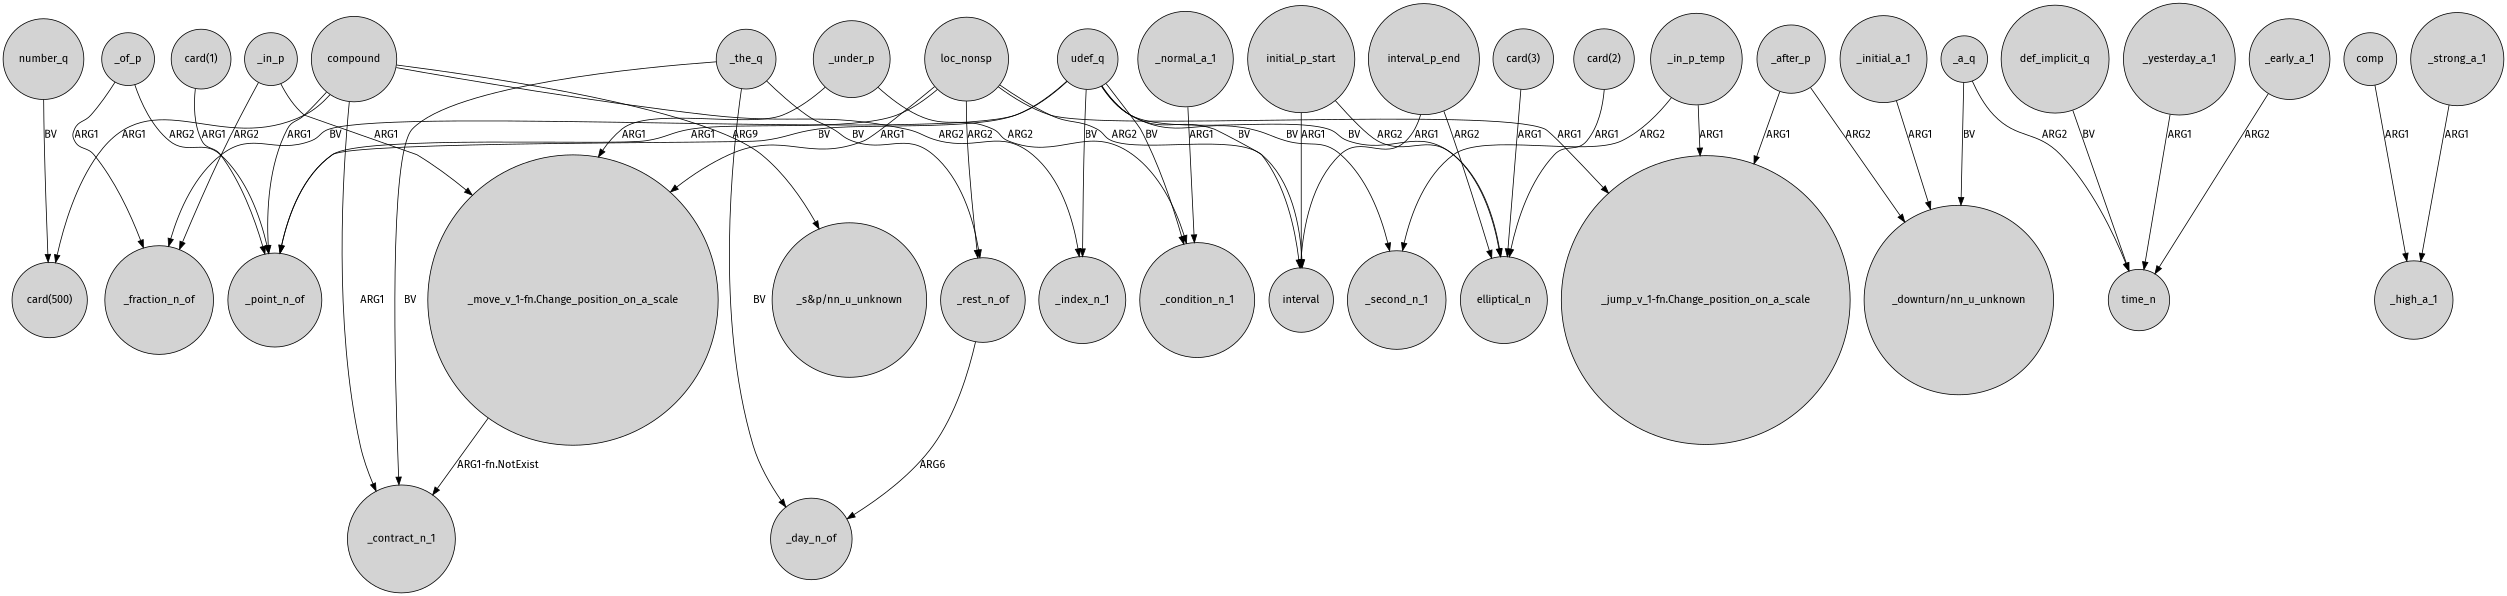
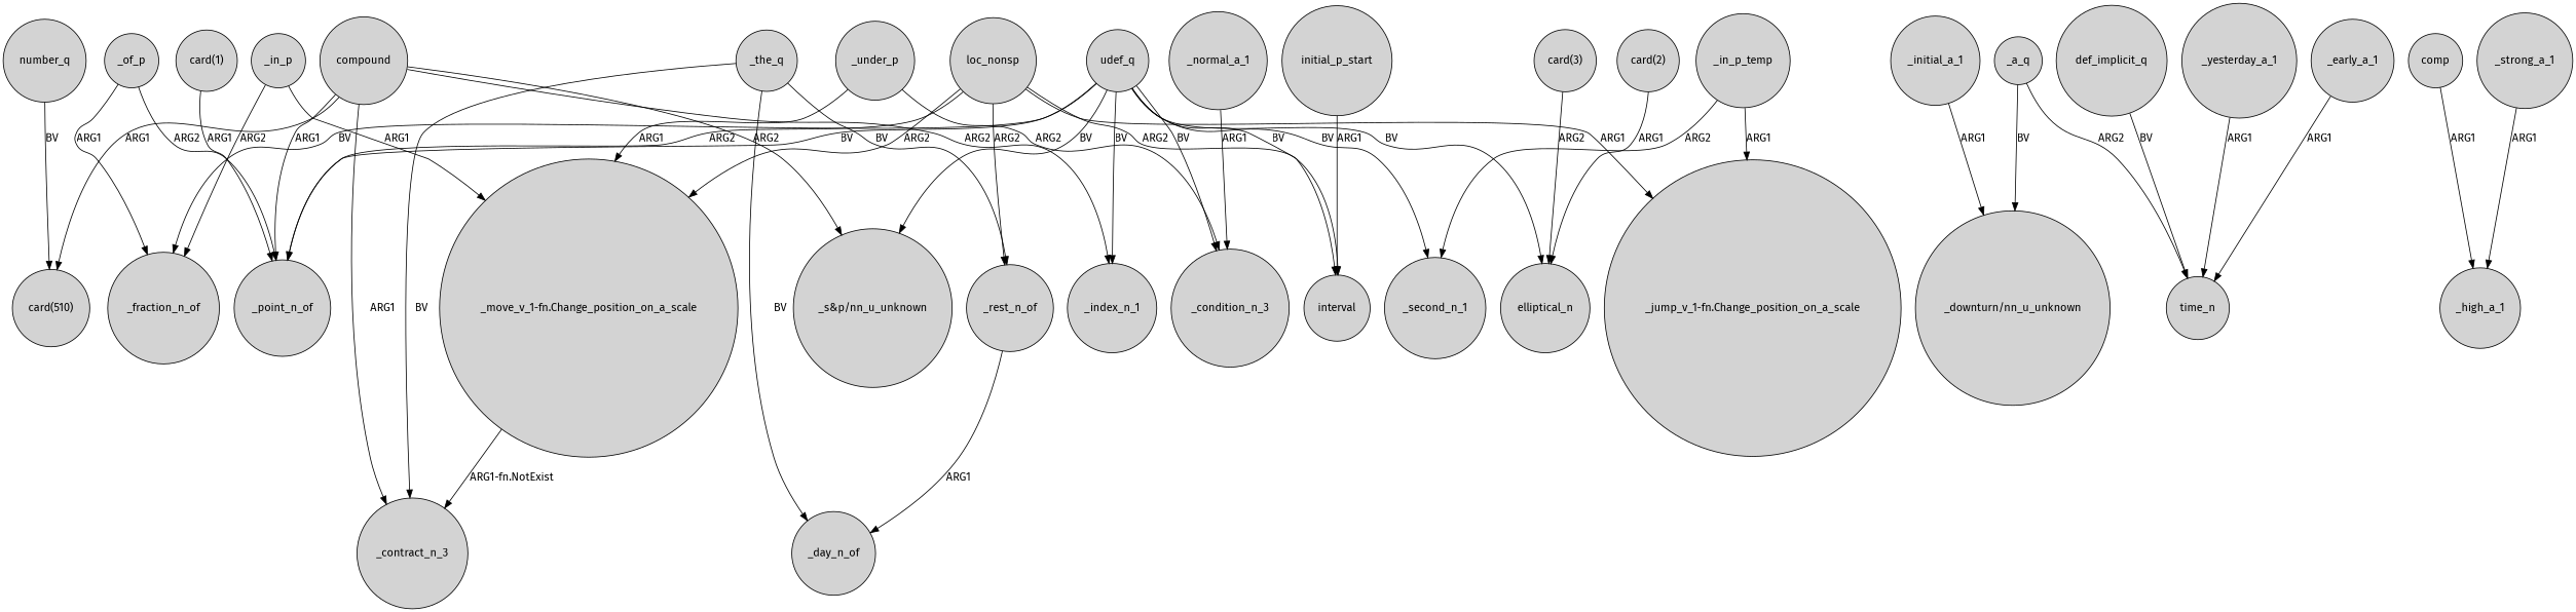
  digraph {
    fontname="Fira Sans"
    node [fontname="Fira Sans" shape=circle style=filled]
    edge [fontname="Fira Sans"]
    _of_p
    _fraction_n_of
    _point_n_of
    "_move_v_1-fn.Change_position_on_a_scale"
-   _contract_n_1
+   _contract_n_1 [label=_contract_n_3]
    _normal_a_1
-   _condition_n_1
+   _condition_n_1 [label=_condition_n_3]
    loc_nonsp
    interval
    "_jump_v_1-fn.Change_position_on_a_scale"
    _rest_n_of
    _day_n_of
    _yesterday_a_1
    time_n
    compound
    _index_n_1
    "_s&p/nn_u_unknown"
-   "card(500)"
+   "card(500)" [label="card(510)"]
    udef_q
    elliptical_n
    _second_n_1
    _in_p_temp
-   _after_p
    "_downturn/nn_u_unknown"
-   interval_p_end
    comp
    _high_a_1
    n28 [label=initial_p_start]
    _in_p
    _under_p
    _the_q
    number_q
    "card(3)"
    _strong_a_1
    _initial_a_1
    _a_q
    "card(1)"
    "card(2)"
    _early_a_1
    def_implicit_q
    _of_p -> _fraction_n_of [label=ARG1]
    _of_p -> _point_n_of [label=ARG2]
    "_move_v_1-fn.Change_position_on_a_scale" -> _contract_n_1 [label="ARG1-fn.NotExist"]
    _normal_a_1 -> _condition_n_1 [label=ARG1]
-   loc_nonsp -> _point_n_of [label=ARG1]
-   loc_nonsp -> "_move_v_1-fn.Change_position_on_a_scale" [label=ARG1]
+   loc_nonsp -> _point_n_of [label=ARG2]
+   loc_nonsp -> "_move_v_1-fn.Change_position_on_a_scale" [label=ARG2]
    loc_nonsp -> interval [label=ARG2]
    loc_nonsp -> "_jump_v_1-fn.Change_position_on_a_scale" [label=ARG1]
    loc_nonsp -> _rest_n_of [label=ARG2]
-   _rest_n_of -> _day_n_of [label=ARG6]
+   _rest_n_of -> _day_n_of [label=ARG1]
    _yesterday_a_1 -> time_n [label=ARG1]
    compound -> _point_n_of [label=ARG1]
    compound -> _contract_n_1 [label=ARG1]
    compound -> _index_n_1 [label=ARG2]
-   compound -> "_s&p/nn_u_unknown" [label=ARG9]
+   compound -> "_s&p/nn_u_unknown" [label=ARG2]
    compound -> "card(500)" [label=ARG1]
    udef_q -> _fraction_n_of [label=BV]
    udef_q -> _point_n_of [label=BV]
    udef_q -> _condition_n_1 [label=BV]
    udef_q -> interval [label=BV]
    udef_q -> _index_n_1 [label=BV]
+   udef_q -> "_s&p/nn_u_unknown" [label=BV]
    udef_q -> elliptical_n [label=BV]
    udef_q -> _second_n_1 [label=BV]
    _in_p_temp -> "_jump_v_1-fn.Change_position_on_a_scale" [label=ARG1]
    _in_p_temp -> _second_n_1 [label=ARG2]
-   _after_p -> "_jump_v_1-fn.Change_position_on_a_scale" [label=ARG1]
-   _after_p -> "_downturn/nn_u_unknown" [label=ARG2]
-   interval_p_end -> interval [label=ARG1]
-   interval_p_end -> elliptical_n [label=ARG2]
    comp -> _high_a_1 [label=ARG1]
    n28 -> interval [label=ARG1]
-   n28 -> elliptical_n [label=ARG2]
    _in_p -> _fraction_n_of [label=ARG2]
    _in_p -> "_move_v_1-fn.Change_position_on_a_scale" [label=ARG1]
    _under_p -> "_move_v_1-fn.Change_position_on_a_scale" [label=ARG1]
    _under_p -> _condition_n_1 [label=ARG2]
    _the_q -> _contract_n_1 [label=BV]
    _the_q -> _rest_n_of [label=BV]
    _the_q -> _day_n_of [label=BV]
    number_q -> "card(500)" [label=BV]
-   "card(3)" -> elliptical_n [label=ARG1]
+   "card(3)" -> elliptical_n [label=ARG2]
    _strong_a_1 -> _high_a_1 [label=ARG1]
    _initial_a_1 -> "_downturn/nn_u_unknown" [label=ARG1]
    _a_q -> time_n [label=ARG2]
    _a_q -> "_downturn/nn_u_unknown" [label=BV]
    "card(1)" -> _point_n_of [label=ARG1]
    "card(2)" -> elliptical_n [label=ARG1]
-   _early_a_1 -> time_n [label=ARG2]
+   _early_a_1 -> time_n [label=ARG1]
    def_implicit_q -> time_n [label=BV]
  }
